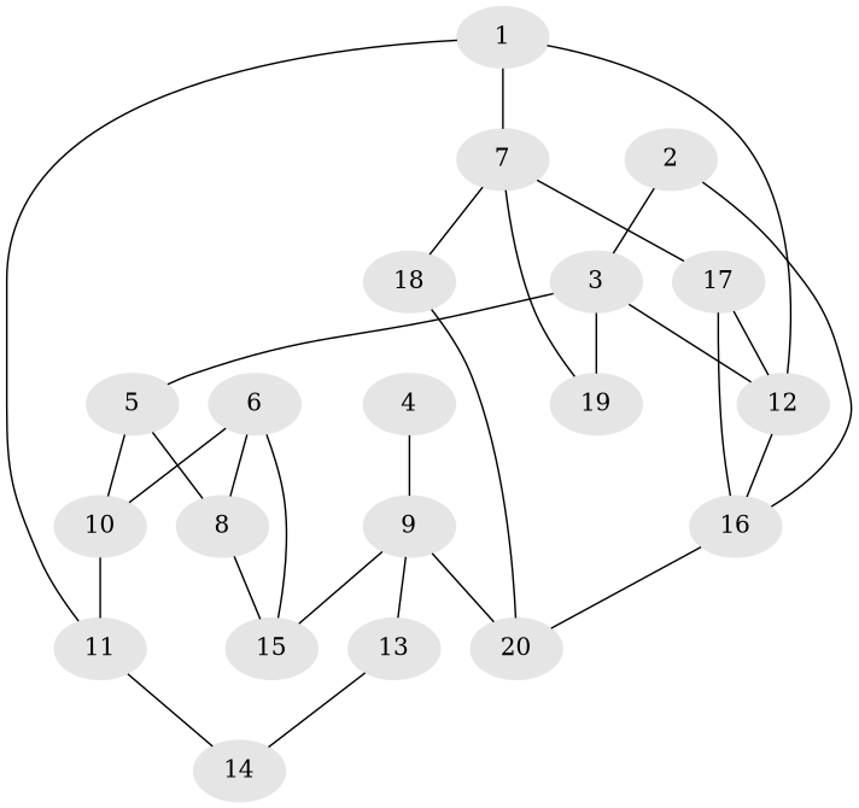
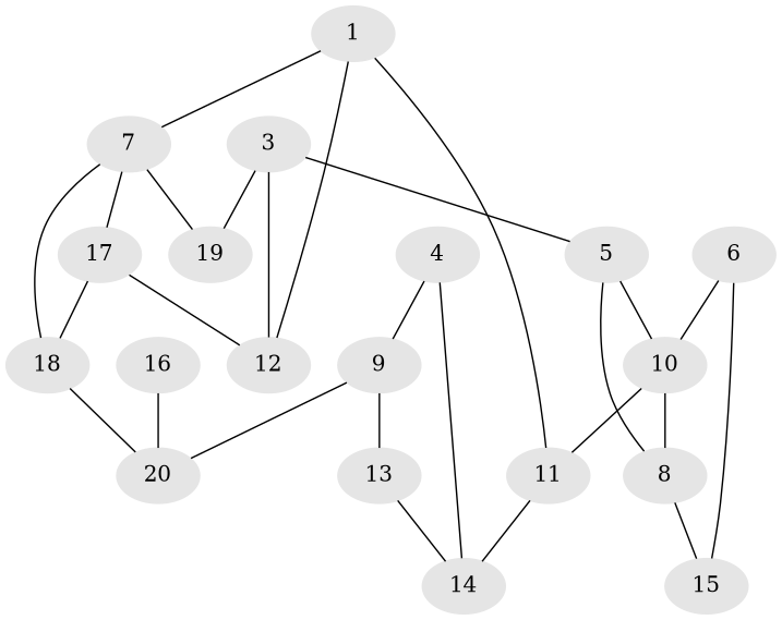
  graph {
    node [color=gray90 style=filled]
    1
    7
    11
    12
    19
    18
    17
    14
    16
-   2
    3
    5
    8
    10
    20
    4
    9
    15
    13
    6
    1 -- 7
    1 -- 11
    1 -- 12
    7 -- 19
    7 -- 18
    7 -- 17
    11 -- 14
-   12 -- 16
    18 -- 20
    17 -- 12
-   17 -- 16
+   17 -- 18
    16 -- 20
-   2 -- 16
-   2 -- 3
    3 -- 12
    3 -- 19
    3 -- 5
    5 -- 8
    5 -- 10
    8 -- 15
    10 -- 11
+   4 -- 14
    4 -- 9
    9 -- 20
-   9 -- 15
    9 -- 13
    13 -- 14
-   6 -- 8
+   10 -- 8
    6 -- 10
    6 -- 15
  }
